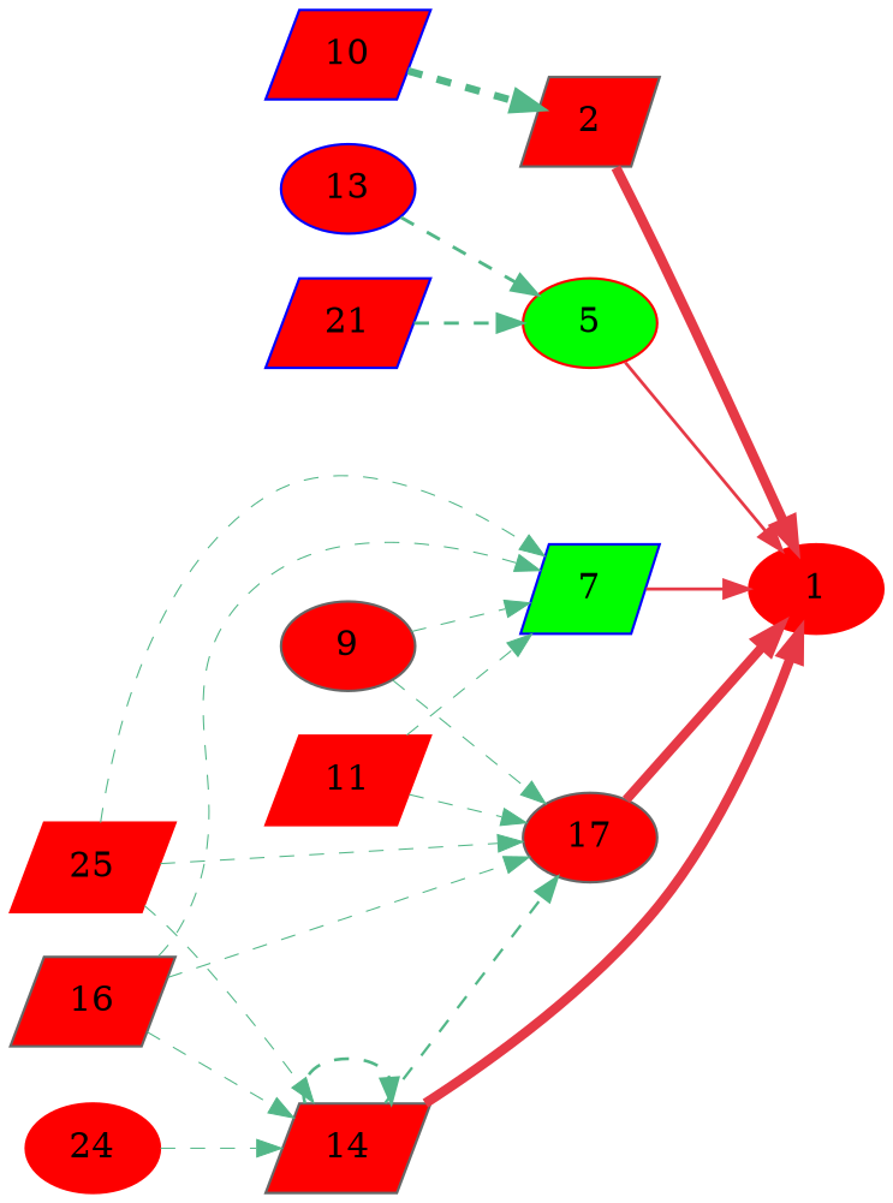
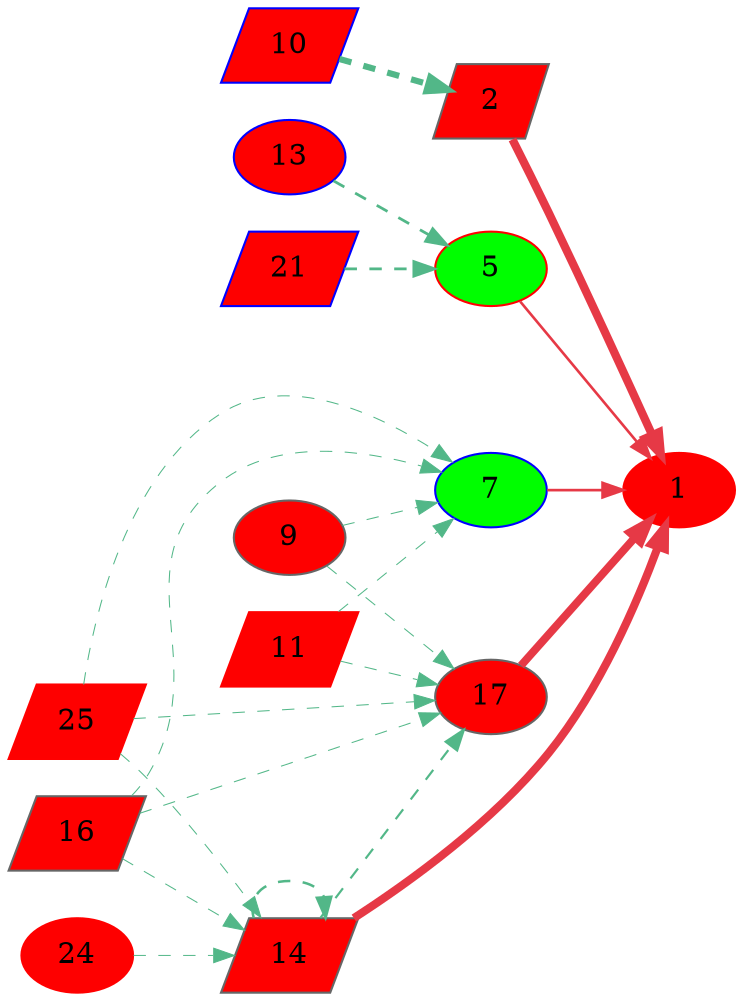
  digraph {
    rankdir=LR
    node [fillcolor="#fe0000" shape=ellipse style=filled color=red]
    edge [color="#52b788" penwidth=0.50 style=dashed]
    n1 [label=1]
    n2 [label=2 shape=parallelogram color=gray40]
    n3 [fillcolor="#00fe00" label=5]
-   n4 [fillcolor="#00fe00" label=7 shape=parallelogram color=blue]
+   n4 [fillcolor="#00fe00" label=7 color=blue]
    n5 [label=9 color=gray40]
    n6 [label=17 color=gray40]
    n7 [label=10 shape=parallelogram color=blue]
    n8 [label=11 shape=parallelogram]
    n9 [label=13 color=blue]
    n10 [label=14 shape=parallelogram color=gray40]
    n11 [label=16 shape=parallelogram color=gray40]
    n12 [label=21 shape=parallelogram color=blue]
    n13 [label=24]
    n14 [label=25 shape=parallelogram]
    n2 -> n1 [color="#e63946" penwidth=4.00 style=""]
    n3 -> n1 [color="#e63946" penwidth=1.27 style=""]
    n4 -> n1 [color="#e63946" penwidth=1.29 style=""]
    n5 -> n4
    n5 -> n6
    n6 -> n1 [color="#e63946" penwidth=3.83 style=""]
    n7 -> n2 [penwidth=3.00]
    n8 -> n4
    n8 -> n6
    n9 -> n3 [penwidth=1.34]
    n10 -> n1 [color="#e63946" penwidth=3.93 style=""]
    n10 -> n6 [penwidth=1.05]
    n10 -> n10 [penwidth=1.22]
    n11 -> n4
    n11 -> n6
    n11 -> n10
    n12 -> n3 [penwidth=1.34]
    n13 -> n10
    n14 -> n4
    n14 -> n6
    n14 -> n10
  }
